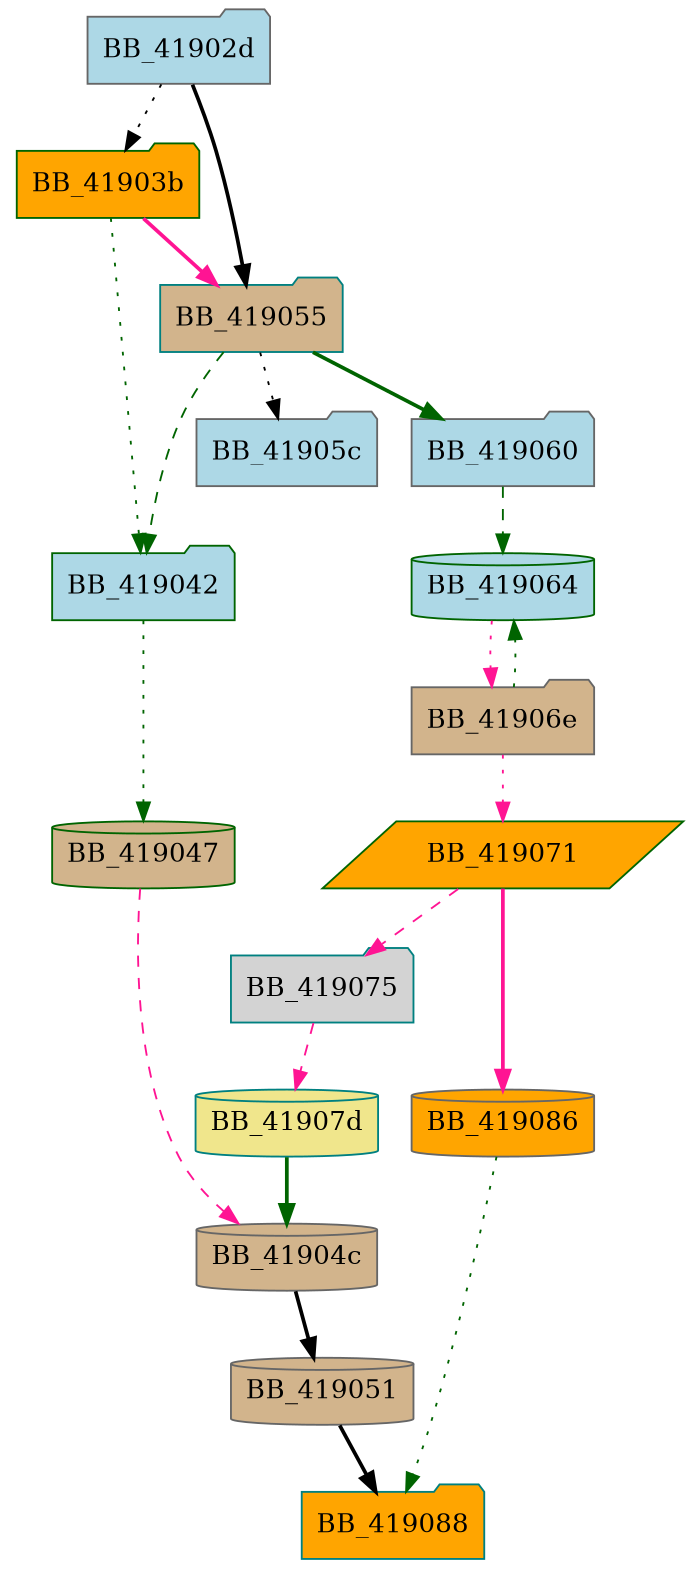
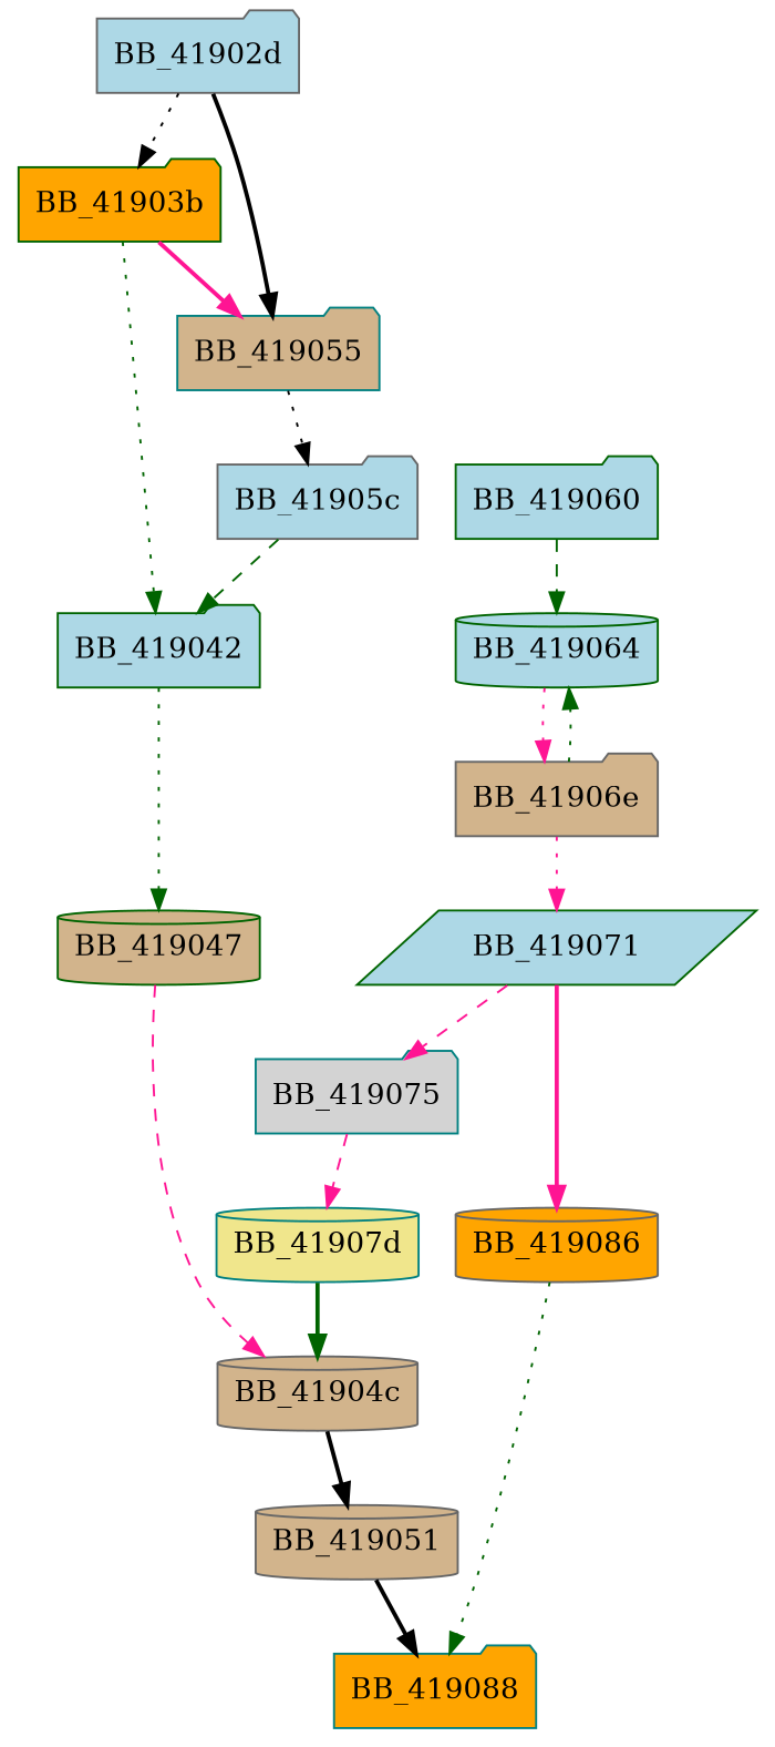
  digraph {
    node [color=gray40 fillcolor=lightblue shape=folder style=filled]
    edge [color=darkgreen style=dotted]
    BB_41902d
    BB_41903b [color=darkgreen fillcolor=orange]
    BB_419055 [color=teal fillcolor=tan]
    BB_419042 [color=darkgreen]
    BB_419047 [color=darkgreen fillcolor=tan shape=cylinder]
    BB_41905c
-   BB_419060
+   BB_419060 [color=darkgreen]
    BB_41904c [fillcolor=tan shape=cylinder]
    BB_419064 [color=darkgreen shape=cylinder]
    BB_419051 [fillcolor=tan shape=cylinder]
    BB_419088 [color=teal fillcolor=orange]
    BB_41906e [fillcolor=tan]
-   BB_419071 [color=darkgreen fillcolor=orange shape=parallelogram]
+   BB_419071 [color=darkgreen shape=parallelogram]
    BB_419075 [color=teal fillcolor=lightgrey]
    BB_419086 [fillcolor=orange shape=cylinder]
    BB_41907d [color=teal fillcolor=khaki shape=cylinder]
    BB_41902d -> BB_41903b [color=black]
    BB_41902d -> BB_419055 [color=black style=bold]
    BB_41903b -> BB_419055 [color=deeppink style=bold]
    BB_41903b -> BB_419042
    BB_419055 -> BB_41905c [color=black]
-   BB_419055 -> BB_419060 [style=bold]
    BB_419042 -> BB_419047
    BB_419047 -> BB_41904c [color=deeppink style=dashed]
-   BB_419055 -> BB_419042 [style=dashed]
+   BB_41905c -> BB_419042 [style=dashed]
    BB_419060 -> BB_419064 [style=dashed]
    BB_41904c -> BB_419051 [color=black style=bold]
    BB_419064 -> BB_41906e [color=deeppink]
    BB_419051 -> BB_419088 [color=black style=bold]
    BB_41906e -> BB_419064
    BB_41906e -> BB_419071 [color=deeppink]
    BB_419071 -> BB_419075 [color=deeppink style=dashed]
    BB_419071 -> BB_419086 [color=deeppink style=bold]
    BB_419075 -> BB_41907d [color=deeppink style=dashed]
    BB_419086 -> BB_419088
    BB_41907d -> BB_41904c [style=bold]
  }
